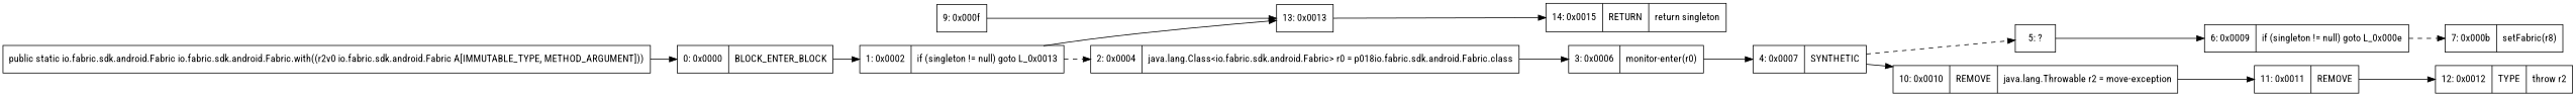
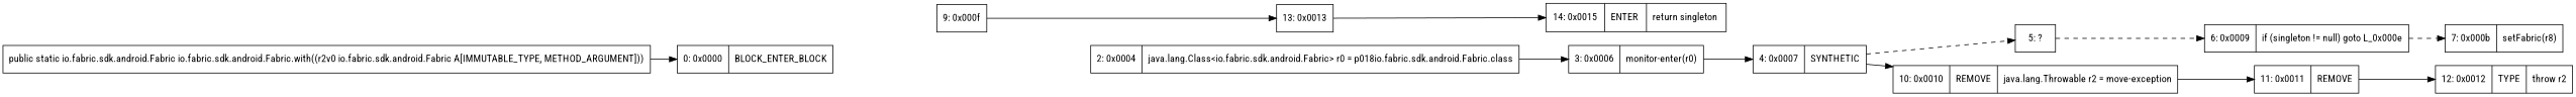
  digraph {
    fontname="Roboto Condensed"
    rankdir=LR
    node [fontname="Roboto Condensed" shape=record]
    edge [fontname="Roboto Condensed"]
    n1 [label="{0\:\ 0x0000|BLOCK_ENTER_BLOCK\l}"]
-   n2 [label="{1\:\ 0x0002|if (singleton != null) goto L_0x0013\l}"]
    n3 [label="{2\:\ 0x0004|java.lang.Class\<io.fabric.sdk.android.Fabric\> r0 = p018io.fabric.sdk.android.Fabric.class\l}"]
    n4 [label="{13\:\ 0x0013}"]
    n5 [label="{3\:\ 0x0006|monitor\-enter(r0)\l}"]
-   n6 [label="{14\:\ 0x0015|RETURN\l|return singleton\l}"]
+   n6 [label="{14\:\ 0x0015|ENTER\l|return singleton\l}"]
    n7 [label="{4\:\ 0x0007|SYNTHETIC\l}"]
    n8 [label="{5\:\ ?}"]
    n9 [label="{10\:\ 0x0010|REMOVE\l|java.lang.Throwable r2 = move\-exception\l}"]
    n10 [label="{6\:\ 0x0009|if (singleton != null) goto L_0x000e\l}"]
    n11 [label="{11\:\ 0x0011|REMOVE\l}"]
    n12 [label="{7\:\ 0x000b|setFabric(r8)\l}"]
    n13 [label="{9\:\ 0x000f}"]
    n14 [label="{12\:\ 0x0012|TYPE\l|throw r2\l}"]
    n15 [label="{public static io.fabric.sdk.android.Fabric io.fabric.sdk.android.Fabric.with((r2v0 io.fabric.sdk.android.Fabric A[IMMUTABLE_TYPE, METHOD_ARGUMENT])) }"]
-   n1 -> n2
-   n2 -> n3 [style=dashed]
-   n2 -> n4
    n3 -> n5
    n4 -> n6
    n5 -> n7
    n7 -> n8 [style=dashed]
    n7 -> n9
-   n8 -> n10
+   n8 -> n10 [style=dashed]
    n9 -> n11
    n10 -> n12 [style=dashed]
    n11 -> n14
    n13 -> n4
    n15 -> n1
  }
